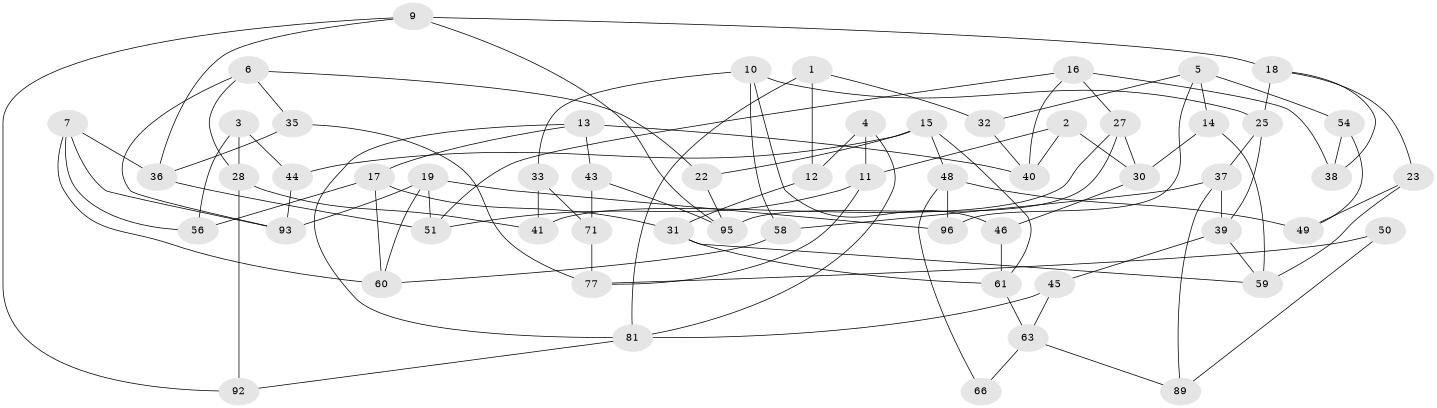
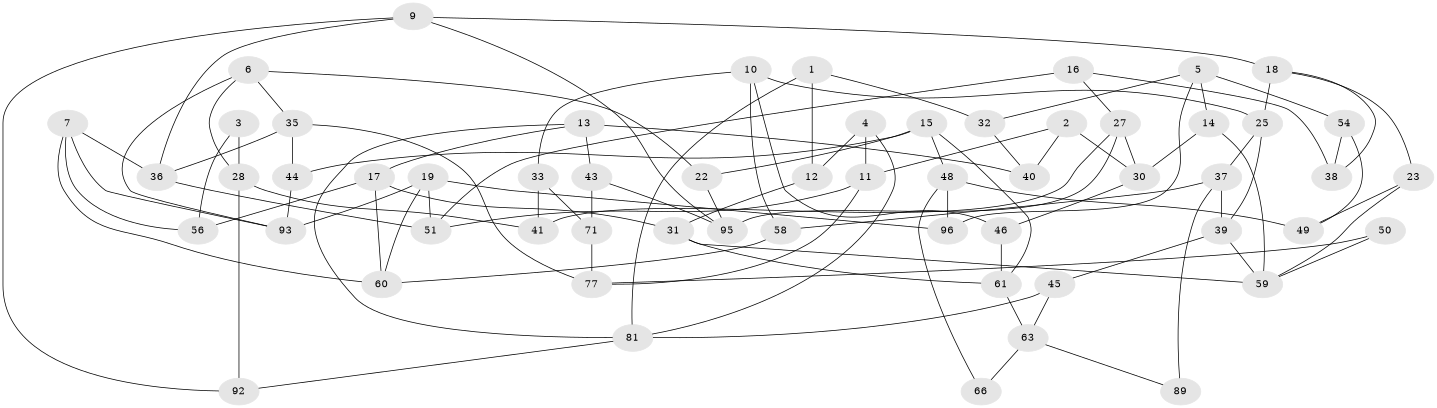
  graph {
    node [color=gray90 style=filled]
    1 [super="+34"]
    12 [super="+53"]
    32 [super="+65"]
    81 [super="+99"]
    31 [super="+47"]
    40 [super="+79"]
    92 [super="+98"]
    11 [super="+94"]
    51 [super="+83"]
    77 [super="+84"]
    2
    30 [super="+62"]
    46
    3 [super="+86"]
    28 [super="+70"]
    44 [super="+91"]
    56
    41
    93
    4
    5 [super="+42"]
    14
    n23 [label=54 super="+78"]
    96
    59 [super="+72"]
    38
    49
    6 [super="+80"]
    22 [super="+68"]
    35
    95 [super="+100"]
    36 [super="+73"]
    7 [super="+82"]
    60 [super="+64"]
    43 [super="+57"]
    71
    50
    89
    9 [super="+67"]
    18 [super="+29"]
    25 [super="+26"]
    23
    10 [super="+20"]
    33 [super="+52"]
    58
    37 [super="+87"]
    39 [super="+75"]
    61 [super="+85"]
    13 [super="+97"]
    17 [super="+21"]
    15 [super="+54"]
    48 [super="+69"]
    66
    63 [super="+74"]
    16 [super="+55"]
    27 [super="+76"]
    19 [super="+90"]
    45
    1 -- 12 [weight=2]
    1 -- 32
    1 -- 81
    12 -- 31
    32 -- 40
    81 -- 92
    31 -- 59
    31 -- 61
    11 -- 51
    11 -- 77
    2 -- 40
    2 -- 11
    2 -- 30
    30 -- 46
    46 -- 61
    3 -- 28
-   3 -- 44
+   35 -- 44
    3 -- 56
    28 -- 92
    28 -- 41
    44 -- 93
    4 -- 12
    4 -- 81
    4 -- 11
    5 -- 32
    5 -- 14
    5 -- n23
    5 -- 96
    14 -- 30
    14 -- 59
    n23 -- 38
    n23 -- 49
    6 -- 28
    6 -- 93
    6 -- 22
    6 -- 35
    22 -- 95
    35 -- 77
    35 -- 36
    36 -- 51
    7 -- 56
    7 -- 93
    7 -- 36
    7 -- 60
    43 -- 95
    43 -- 71
    71 -- 77
    50 -- 77
-   50 -- 89
+   50 -- 59
    9 -- 92
    9 -- 95
    9 -- 36
    9 -- 18
    18 -- 38
    18 -- 25
    18 -- 23
    25 -- 37
    25 -- 39
    23 -- 59
    23 -- 49
    10 -- 46
    10 -- 25
    10 -- 33
    10 -- 58
    33 -- 41
    33 -- 71
    58 -- 60
    37 -- 89
    37 -- 58
    37 -- 39
    39 -- 59
    39 -- 45
    61 -- 63
    13 -- 81
    13 -- 40
    13 -- 43
    13 -- 17
    17 -- 31
    17 -- 56
    17 -- 60
    15 -- 44
    15 -- 22
    15 -- 61
    15 -- 48
    48 -- 96
    48 -- 49
    48 -- 66
    63 -- 89
    63 -- 66
-   16 -- 40
    16 -- 51
    16 -- 38
    16 -- 27
    27 -- 30
    27 -- 41
    27 -- 95
    19 -- 51
    19 -- 93
    19 -- 96
    19 -- 60
    45 -- 81
    45 -- 63
  }
